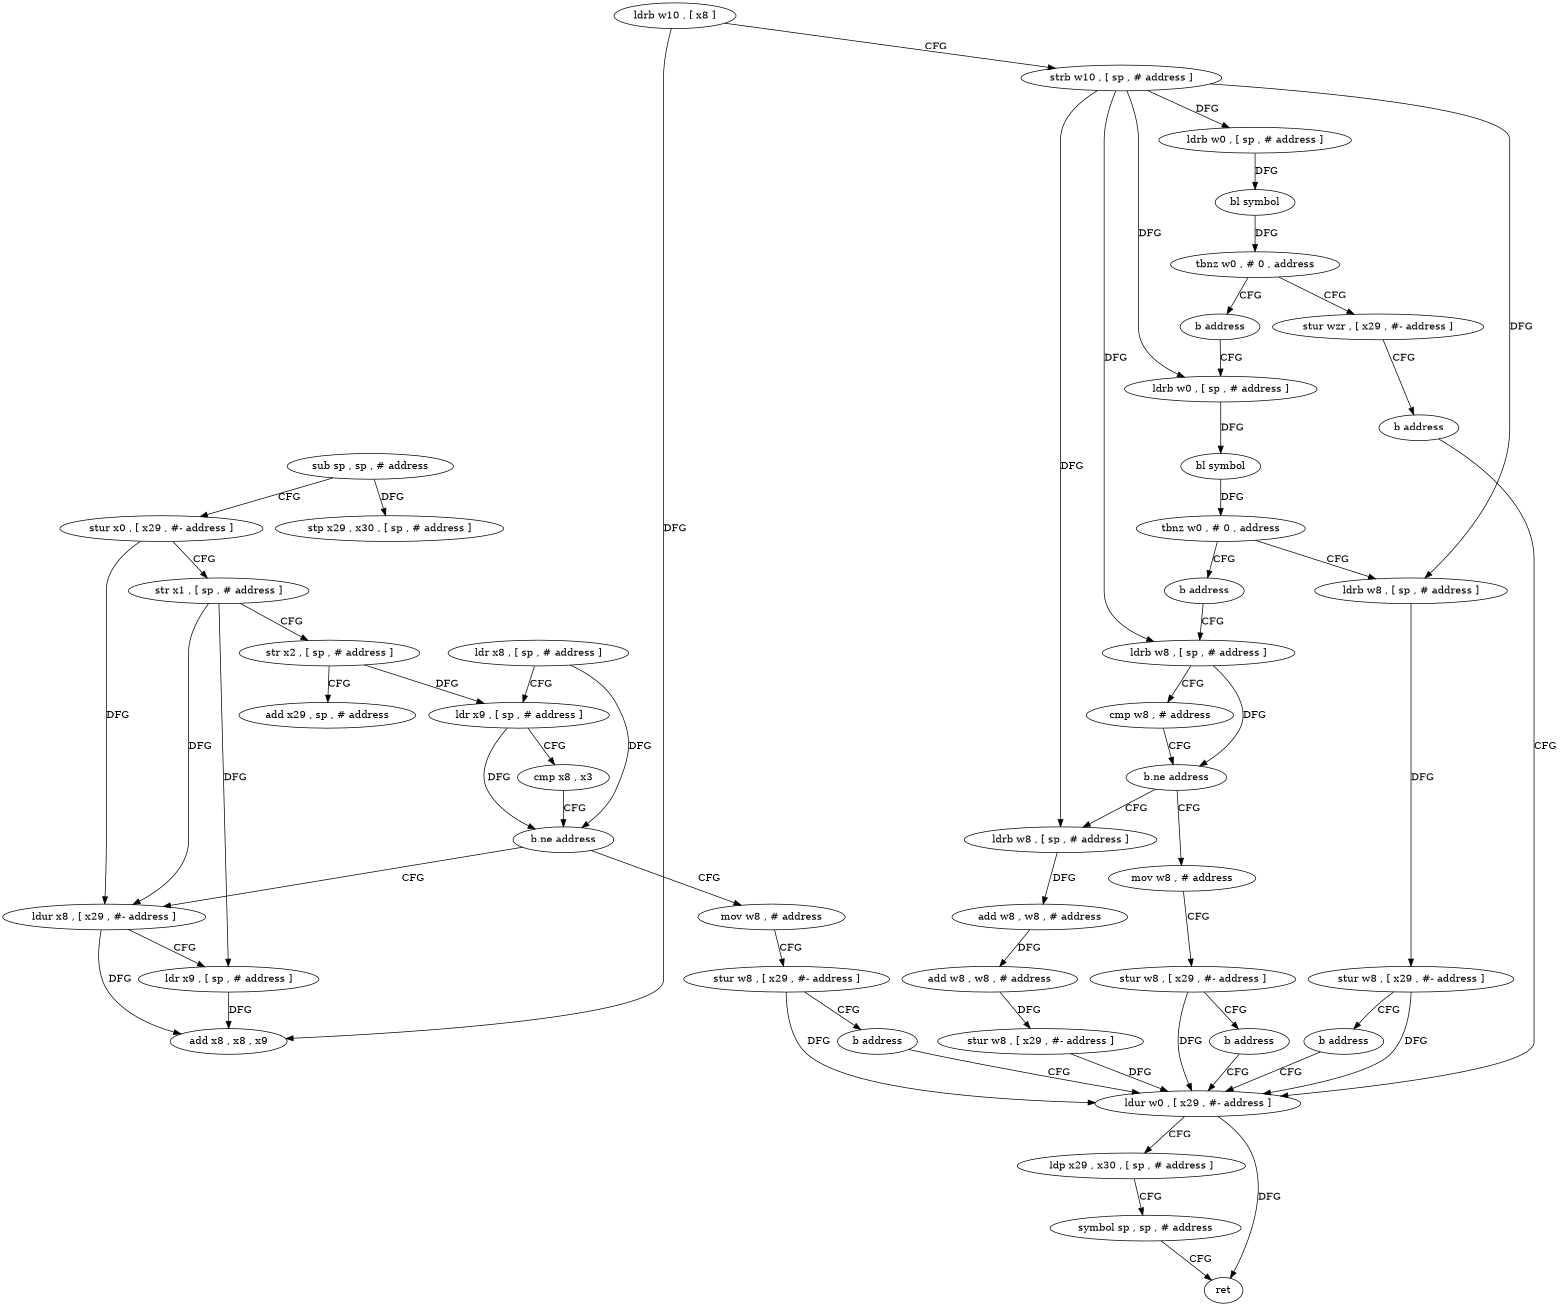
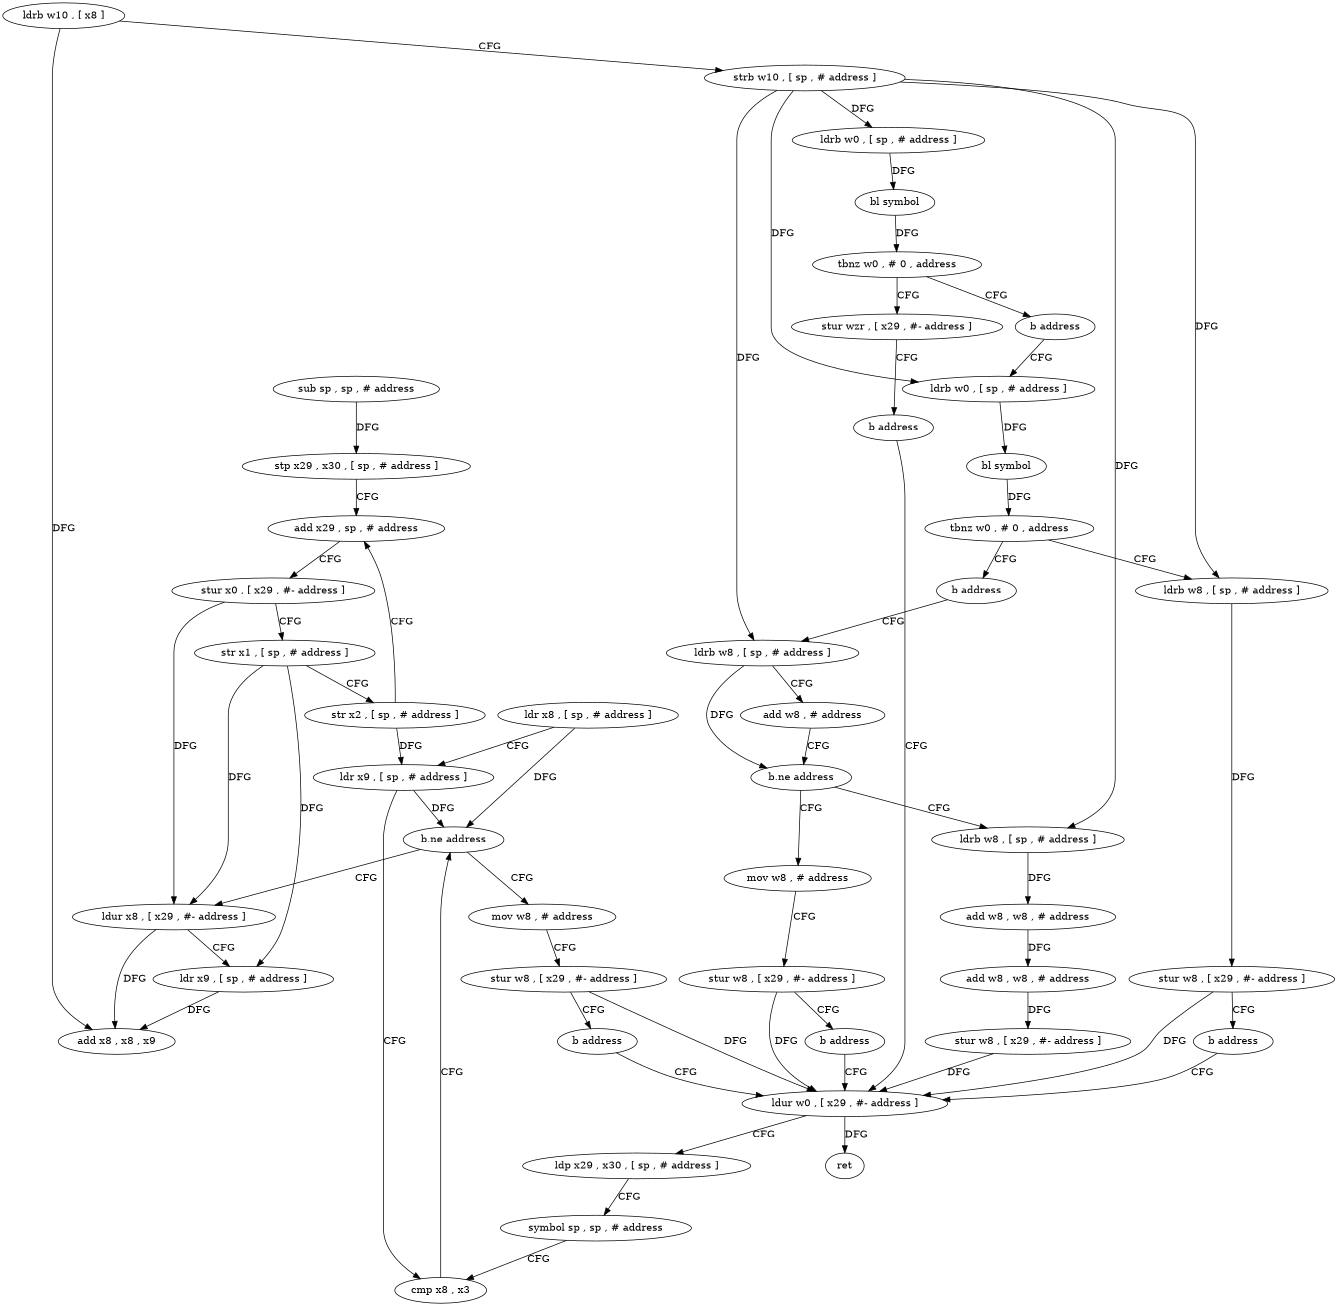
  digraph {
    n1 [label="sub sp , sp , # address"]
    n2 [label="stp x29 , x30 , [ sp , # address ]"]
    n3 [label="add x29 , sp , # address"]
    n4 [label="stur x0 , [ x29 , #- address ]"]
    n5 [label="str x1 , [ sp , # address ]"]
    n6 [label="ldur x8 , [ x29 , #- address ]"]
    n7 [label="str x2 , [ sp , # address ]"]
    n8 [label="ldr x9 , [ sp , # address ]"]
    n9 [label="add x8 , x8 , x9"]
    n10 [label="ldr x9 , [ sp , # address ]"]
    n11 [label="ldr x8 , [ sp , # address ]"]
    n12 [label="b.ne address"]
    n13 [label="cmp x8 , x3"]
    n14 [label="mov w8 , # address"]
    n15 [label="stur w8 , [ x29 , #- address ]"]
    n16 [label="ldur w0 , [ x29 , #- address ]"]
    n17 [label="b address"]
    n18 [label="ldrb w10 , [ x8 ]"]
    n19 [label="strb w10 , [ sp , # address ]"]
    n20 [label="ldrb w0 , [ sp , # address ]"]
    n21 [label="ldrb w0 , [ sp , # address ]"]
    n22 [label="ldrb w8 , [ sp , # address ]"]
    n23 [label="ldrb w8 , [ sp , # address ]"]
    n24 [label="ldrb w8 , [ sp , # address ]"]
    n25 [label="bl symbol"]
    n26 [label="bl symbol"]
    n27 [label="stur w8 , [ x29 , #- address ]"]
-   n28 [label="cmp w8 , # address"]
+   n28 [label="add w8 , # address"]
    n29 [label="b.ne address"]
    n30 [label="add w8 , w8 , # address"]
    n31 [label="tbnz w0 , # 0 , address"]
    n32 [label="stur wzr , [ x29 , #- address ]"]
    n33 [label="b address"]
    n34 [label="b address"]
    n35 [label="ldp x29 , x30 , [ sp , # address ]"]
    n36 [label=ret]
    n37 [label="symbol sp , sp , # address"]
    n38 [label="tbnz w0 , # 0 , address"]
    n39 [label="b address"]
    n40 [label="b address"]
    n41 [label="mov w8 , # address"]
    n42 [label="stur w8 , [ x29 , #- address ]"]
    n43 [label="add w8 , w8 , # address"]
    n44 [label="b address"]
    n45 [label="stur w8 , [ x29 , #- address ]"]
    n1 -> n2 [label=DFG]
-   n1 -> n4 [label=CFG]
+   n2 -> n3 [label=CFG]
+   n3 -> n4 [label=CFG]
    n4 -> n5 [label=CFG]
    n4 -> n6 [label=DFG]
    n5 -> n6 [label=DFG]
    n5 -> n7 [label=CFG]
    n5 -> n8 [label=DFG]
    n6 -> n8 [label=CFG]
    n6 -> n9 [label=DFG]
    n7 -> n3 [label=CFG]
    n7 -> n10 [label=DFG]
    n8 -> n9 [label=DFG]
    n10 -> n12 [label=DFG]
    n10 -> n13 [label=CFG]
    n11 -> n10 [label=CFG]
    n11 -> n12 [label=DFG]
    n12 -> n6 [label=CFG]
    n12 -> n14 [label=CFG]
    n13 -> n12 [label=CFG]
    n14 -> n15 [label=CFG]
    n15 -> n16 [label=DFG]
    n15 -> n17 [label=CFG]
    n16 -> n35 [label=CFG]
    n16 -> n36 [label=DFG]
    n17 -> n16 [label=CFG]
    n18 -> n9 [label=DFG]
    n18 -> n19 [label=CFG]
    n19 -> n20 [label=DFG]
    n19 -> n21 [label=DFG]
    n19 -> n22 [label=DFG]
    n19 -> n23 [label=DFG]
    n19 -> n24 [label=DFG]
    n20 -> n25 [label=DFG]
    n21 -> n26 [label=DFG]
    n22 -> n27 [label=DFG]
    n23 -> n28 [label=CFG]
    n23 -> n29 [label=DFG]
    n24 -> n30 [label=DFG]
    n25 -> n31 [label=DFG]
    n26 -> n38 [label=DFG]
    n27 -> n16 [label=DFG]
    n27 -> n40 [label=CFG]
    n28 -> n29 [label=CFG]
    n29 -> n24 [label=CFG]
    n29 -> n41 [label=CFG]
    n30 -> n43 [label=DFG]
    n31 -> n32 [label=CFG]
    n31 -> n33 [label=CFG]
    n32 -> n34 [label=CFG]
    n33 -> n21 [label=CFG]
    n34 -> n16 [label=CFG]
    n35 -> n37 [label=CFG]
-   n37 -> n36 [label=CFG]
+   n37 -> n13 [label=CFG]
    n38 -> n22 [label=CFG]
    n38 -> n39 [label=CFG]
    n39 -> n23 [label=CFG]
    n40 -> n16 [label=CFG]
    n41 -> n42 [label=CFG]
    n42 -> n16 [label=DFG]
    n42 -> n44 [label=CFG]
    n43 -> n45 [label=DFG]
    n44 -> n16 [label=CFG]
    n45 -> n16 [label=DFG]
  }
